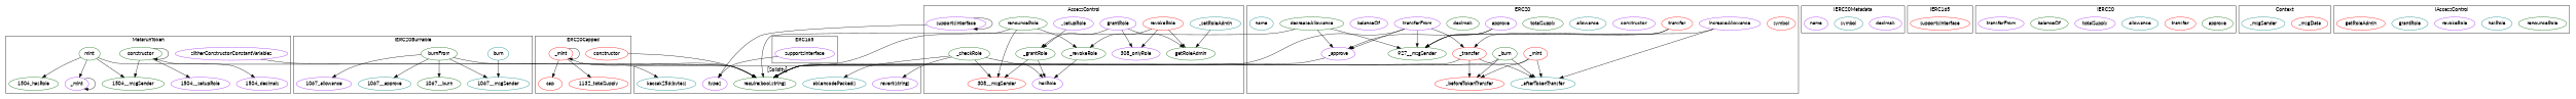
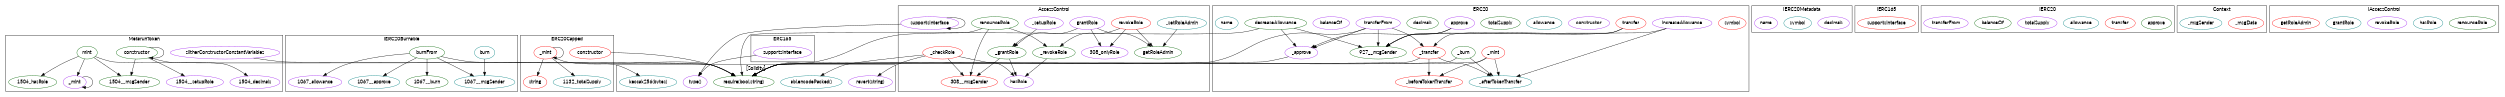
  strict digraph {
    fontname=Lato
    node [color=purple fontname=Lato]
    edge [fontname=Lato]
    n1 [color=darkgreen label=constructor]
    "1504__setupRole"
    "1504__msgSender" [color=darkgreen]
    "1504_decimals"
    n5 [label=_mint]
    n6 [color=darkgreen label=mint]
    "1504_hasRole" [color=darkgreen]
    n8 [label=slitherConstructorConstantVariables]
    n9 [label=decimals]
    n10 [color=teal label=symbol]
    n11 [label=name]
    n12 [color=red label=supportsInterface]
    n13 [color=teal label=burn]
    "1067__burn" [color=darkgreen]
    "1067__msgSender" [color=teal]
    n16 [color=darkgreen label=burnFrom]
    "1067_allowance"
    "1067__approve" [color=teal]
    n19 [color=red label=_mint]
-   n20 [color=red label=cap]
-   "1132_totalSupply" [color=red]
+   n20 [color=red label=string]
+   "1132_totalSupply" [color=teal]
    n22 [color=red label=constructor]
    n23 [color=darkgreen label=approve]
    n24 [color=red label=transfer]
    n25 [color=teal label=allowance]
    n26 [label=totalSupply]
    n27 [color=darkgreen label=balanceOf]
    n28 [label=transferFrom]
    n29 [label=hasRole]
    n30 [color=darkgreen label=_grantRole]
    "308__msgSender" [color=red]
    n32 [color=red label=revokeRole]
    n33 [color=darkgreen label=_revokeRole]
    n34 [color=darkgreen label=getRoleAdmin]
    "308_onlyRole"
    n36 [label=grantRole]
    n37 [label=_setupRole]
    n38 [label=supportsInterface]
    n39 [color=teal label=_setRoleAdmin]
-   n40 [color=darkgreen label=_checkRole]
+   n40 [color=red label=_checkRole]
    n41 [color=darkgreen label=renounceRole]
    n42 [color=red label=_msgData]
    n43 [color=teal label=_msgSender]
    n44 [color=darkgreen label=renounceRole]
    n45 [color=teal label=hasRole]
    n46 [label=revokeRole]
    n47 [color=teal label=grantRole]
    n48 [color=red label=getRoleAdmin]
    n49 [label=supportsInterface]
    n50 [color=red label=symbol]
    n51 [label=transferFrom]
    n52 [label=_approve]
    n53 [color=red label=_transfer]
    "927__msgSender" [color=darkgreen]
    n55 [color=darkgreen label=decreaseAllowance]
    n56 [label=constructor]
    n57 [color=teal label=allowance]
    n58 [color=darkgreen label=totalSupply]
    n59 [label=increaseAllowance]
    n60 [color=darkgreen label=decimals]
    n61 [color=darkgreen label=_burn]
    n62 [color=teal label=_afterTokenTransfer]
    n63 [color=red label=_beforeTokenTransfer]
    n64 [color=red label=transfer]
    n65 [label=balanceOf]
    n66 [label=approve]
    n67 [color=red label=_mint]
    n68 [color=teal label=name]
    "require(bool,string)" [color=darkgreen]
    "keccak256(bytes)" [color=teal]
    "type()"
    "abi.encodePacked()" [color=teal]
    "revert(string)"
    subgraph cluster_1 {
      label=MetarunToken
      n1
      "1504__setupRole"
      "1504__msgSender"
      "1504_decimals"
      n5
      n6
      "1504_hasRole"
      n8
    }
    subgraph cluster_2 {
      label=IERC20Metadata
      n9
      n10
      n11
    }
    subgraph cluster_3 {
      label=IERC165
      n12
    }
    subgraph cluster_4 {
      label=IERC20Burnable
      n13
      "1067__burn"
      "1067__msgSender"
      n16
      "1067_allowance"
      "1067__approve"
    }
    subgraph cluster_5 {
      label=ERC20Capped
      n19
      n20
      "1132_totalSupply"
      n22
    }
    subgraph cluster_6 {
      label=IERC20
      n23
      n24
      n25
      n26
      n27
      n28
    }
    subgraph cluster_7 {
      label=AccessControl
      n29
      n30
      "308__msgSender"
      n32
      n33
      n34
      "308_onlyRole"
      n36
      n37
      n38
      n39
      n40
      n41
    }
    subgraph cluster_8 {
      label=Context
      n42
      n43
    }
    subgraph cluster_9 {
      label=IAccessControl
      n44
      n45
      n46
      n47
      n48
    }
    subgraph cluster_10 {
      label=ERC165
      n49
    }
    subgraph cluster_11 {
      label=ERC20
      n50
      n51
      n52
      n53
      "927__msgSender"
      n55
      n56
      n57
      n58
      n59
      n60
      n61
      n62
      n63
      n64
      n65
      n66
      n67
      n68
    }
    subgraph cluster_12 {
      label="[Solidity]"
      "require(bool,string)"
      "keccak256(bytes)"
      "type()"
      "abi.encodePacked()"
      "revert(string)"
    }
    n1 -> n1
    n1 -> "1504__setupRole"
    n1 -> "1504__msgSender"
    n1 -> "1504_decimals"
    n5 -> n5
    n6 -> "1504__msgSender"
    n6 -> n5
    n6 -> "1504_hasRole"
    n6 -> "require(bool,string)"
    n8 -> "keccak256(bytes)"
    n13 -> "1067__msgSender"
    n16 -> "1067__burn"
    n16 -> "1067__msgSender"
    n16 -> "1067_allowance"
    n16 -> "1067__approve"
    n16 -> "require(bool,string)"
    n19 -> n19
    n19 -> n20
    n19 -> "1132_totalSupply"
    n19 -> "require(bool,string)"
    n22 -> "require(bool,string)"
    n30 -> n29
    n30 -> "308__msgSender"
    n32 -> n33
    n32 -> n34
    n32 -> "308_onlyRole"
    n33 -> n29
    n36 -> n30
    n36 -> n34
    n36 -> "308_onlyRole"
    n37 -> n30
    n38 -> n38
    n38 -> "type()"
    n39 -> n34
    n40 -> n29
    n40 -> "308__msgSender"
    n40 -> "abi.encodePacked()"
    n40 -> "revert(string)"
    n41 -> "308__msgSender"
    n41 -> n33
    n41 -> "require(bool,string)"
    n49 -> "type()"
    n51 -> n52
    n51 -> n53
    n51 -> "927__msgSender"
    n51 -> "require(bool,string)"
    n52 -> "require(bool,string)"
    n53 -> n62
    n53 -> n63
    n53 -> "require(bool,string)"
    n55 -> n52
    n55 -> "927__msgSender"
    n55 -> "require(bool,string)"
    n59 -> "927__msgSender"
    n59 -> n62
    n61 -> n62
-   n61 -> n63
    n61 -> "require(bool,string)"
    n64 -> n53
    n64 -> "927__msgSender"
    n66 -> n52
    n66 -> "927__msgSender"
    n67 -> n62
    n67 -> n63
    n67 -> "require(bool,string)"
  }
